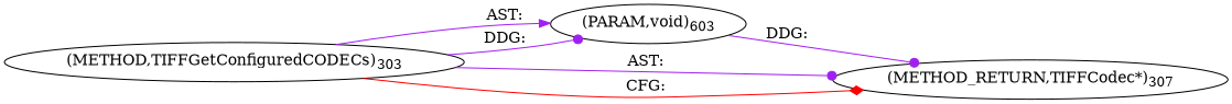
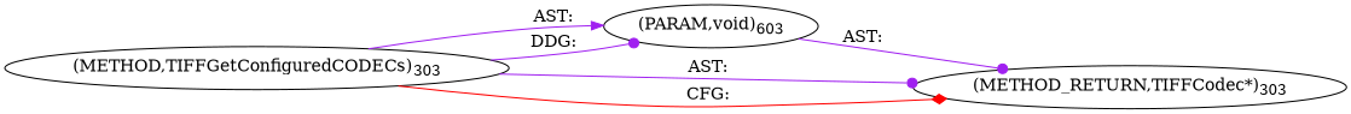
  digraph {
    rankdir=LR
    edge [arrowhead=dot color=purple]
    n1 [label=<(METHOD,TIFFGetConfiguredCODECs)<SUB>303</SUB>>]
    n2 [label=<(PARAM,void)<SUB>603</SUB>>]
-   n3 [label=<(METHOD_RETURN,TIFFCodec*)<SUB>307</SUB>>]
+   n3 [label=<(METHOD_RETURN,TIFFCodec*)<SUB>303</SUB>>]
    n1 -> n2 [arrowhead=normal label="AST: "]
    n1 -> n2 [label="DDG: "]
    n1 -> n3 [label="AST: "]
    n1 -> n3 [arrowhead=diamond color=red label="CFG: "]
-   n2 -> n3 [label="DDG: "]
+   n2 -> n3 [label="AST: "]
  }
